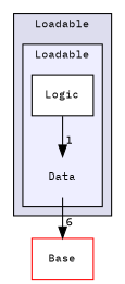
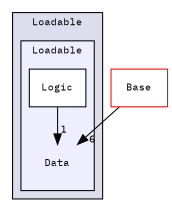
  digraph {
    compound=true
    fontname="IBM Plex Mono"
    node [fontname="IBM Plex Mono" fontsize=10 shape=box]
    edge [fontname="IBM Plex Mono" labeldistance=1.5 labelfontname=Helvetica labelfontsize=10]
    n1 [label=Data shape=plaintext]
    n2 [color=black fillcolor=white label=Logic style=filled]
    n3 [color=red label=Base]
    subgraph cluster_1 {
      bgcolor="#ddddee"
      fontsize=10
      label=Loadable
      pencolor=black
      subgraph cluster_2 {
        bgcolor="#eeeeff"
        fontsize=10
        label=Loadable
        pencolor=black
        n1
        n2
      }
    }
-   n1 -> n3 [headlabel=6]
+   n3 -> n1 [headlabel=6]
    n2 -> n1 [headlabel=1]
  }
